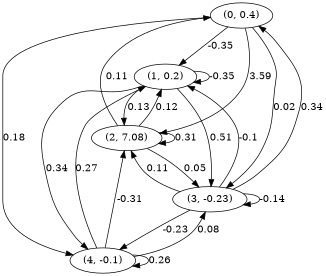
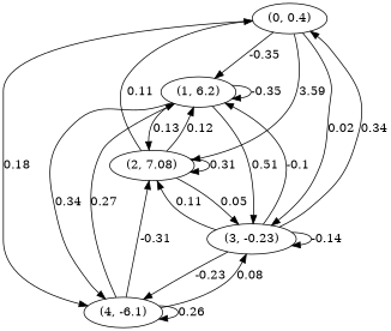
  digraph {
    n1 [label="(0, 0.4)"]
-   n2 [label="(1, 0.2)"]
+   n2 [label="(1, 6.2)"]
    n3 [label="(2, 7.08)"]
    n4 [label="(3, -0.23)"]
-   n5 [label="(4, -0.1)"]
+   n5 [label="(4, -6.1)"]
    n1 -> n2 [label=-0.35]
    n1 -> n3 [label=3.59]
    n1 -> n4 [label=0.02]
    n1 -> n5 [label=0.18]
    n2 -> n2 [label=-0.35]
    n2 -> n3 [label=0.13]
    n2 -> n4 [label=0.51]
    n2 -> n5 [label=0.34]
    n3 -> n1 [label=0.11]
    n3 -> n2 [label=0.12]
    n3 -> n3 [label=0.31]
    n3 -> n4 [label=0.05]
    n4 -> n1 [label=0.34]
    n4 -> n2 [label=-0.1]
    n4 -> n3 [label=0.11]
    n4 -> n4 [label=-0.14]
    n4 -> n5 [label=-0.23]
    n5 -> n2 [label=0.27]
    n5 -> n3 [label=-0.31]
    n5 -> n4 [label=0.08]
    n5 -> n5 [label=0.26]
  }
